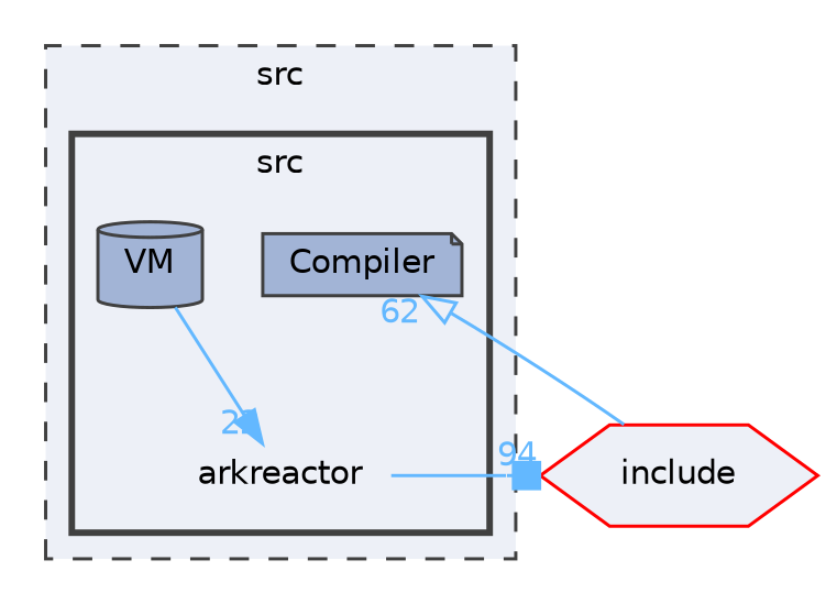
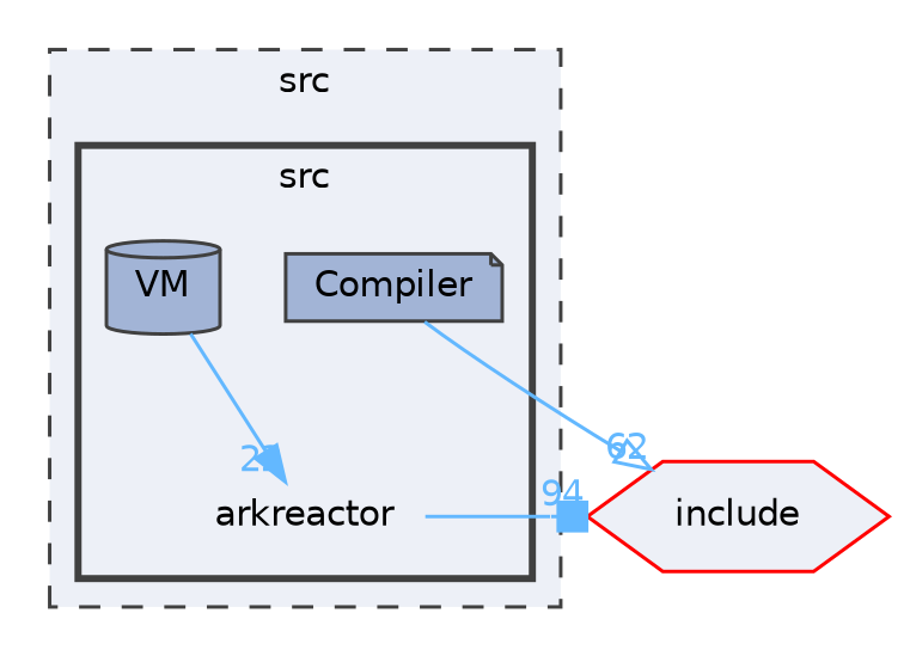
  digraph {
    compound=true
    node [fontname=Helvetica fontsize=10 color=grey25 fillcolor="#a2b4d6" style=filled]
    edge [color=steelblue1 fontcolor=steelblue1 fontname=Helvetica fontsize=10 labeldistance=1.5 labelfontname=Helvetica labelfontsize=10]
    n1 [height=0.2 label=arkreactor shape=plaintext width=0.4 color="" fillcolor="" style=""]
    n2 [height=0.2 label=Compiler shape=note width=0.4]
    n3 [height=0.2 label=VM shape=cylinder width=0.4]
    n4 [color=red fillcolor="#edf0f7" height=0.2 label=include shape=hexagon width=0.4]
    subgraph cluster_1 {
      bgcolor="#edf0f7"
      fontname=Helvetica
      fontsize=10
      label=src
      pencolor=grey25
      style="filled,dashed"
      subgraph cluster_2 {
        bgcolor="#edf0f7"
        fontname=Helvetica
        fontsize=10
        label=src
        pencolor=grey25
        style="filled,bold"
        n1
        n2
        n3
      }
    }
    n1 -> n4 [arrowhead=box headlabel=94]
-   n4 -> n2 [arrowhead=onormal headlabel=62]
+   n2 -> n4 [arrowhead=onormal headlabel=62]
    n3 -> n1 [arrowhead=normal headlabel=22]
  }
